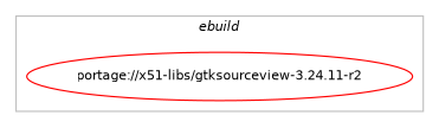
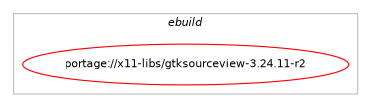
  digraph {
    compound=true
    concentrate=true
    fontname=Helvetica
    fontsize=10
    newrank=true
    rankdir=LR
    ranksep=1.5
-   n1 [color=red fontname=Helvetica fontsize=10 label="portage://x51-libs/gtksourceview-3.24.11-r2" width=4]
+   n1 [color=red fontname=Helvetica fontsize=10 label="portage://x11-libs/gtksourceview-3.24.11-r2" width=4]
    subgraph cluster_1 {
      color=gray
      label=<<i>ebuild</i>>
      n1
    }
    subgraph cluster_2 {
      color=gray
      label=<<i>dependencies</i>>
      subgraph cluster_3 {
        color=gray
        fillcolor="#eeeeee"
        label=<<i>compile</i>>
        style=filled
      }
      subgraph cluster_4 {
        color=gray
        fillcolor="#eeeeee"
        label=<<i>compile and run</i>>
        style=filled
      }
      subgraph cluster_5 {
        color=gray
        fillcolor="#eeeeee"
        label=<<i>run</i>>
        style=filled
      }
    }
    subgraph cluster_6 {
      color=gray
      label=<<i>candidates</i>>
      rank=same
    }
  }
